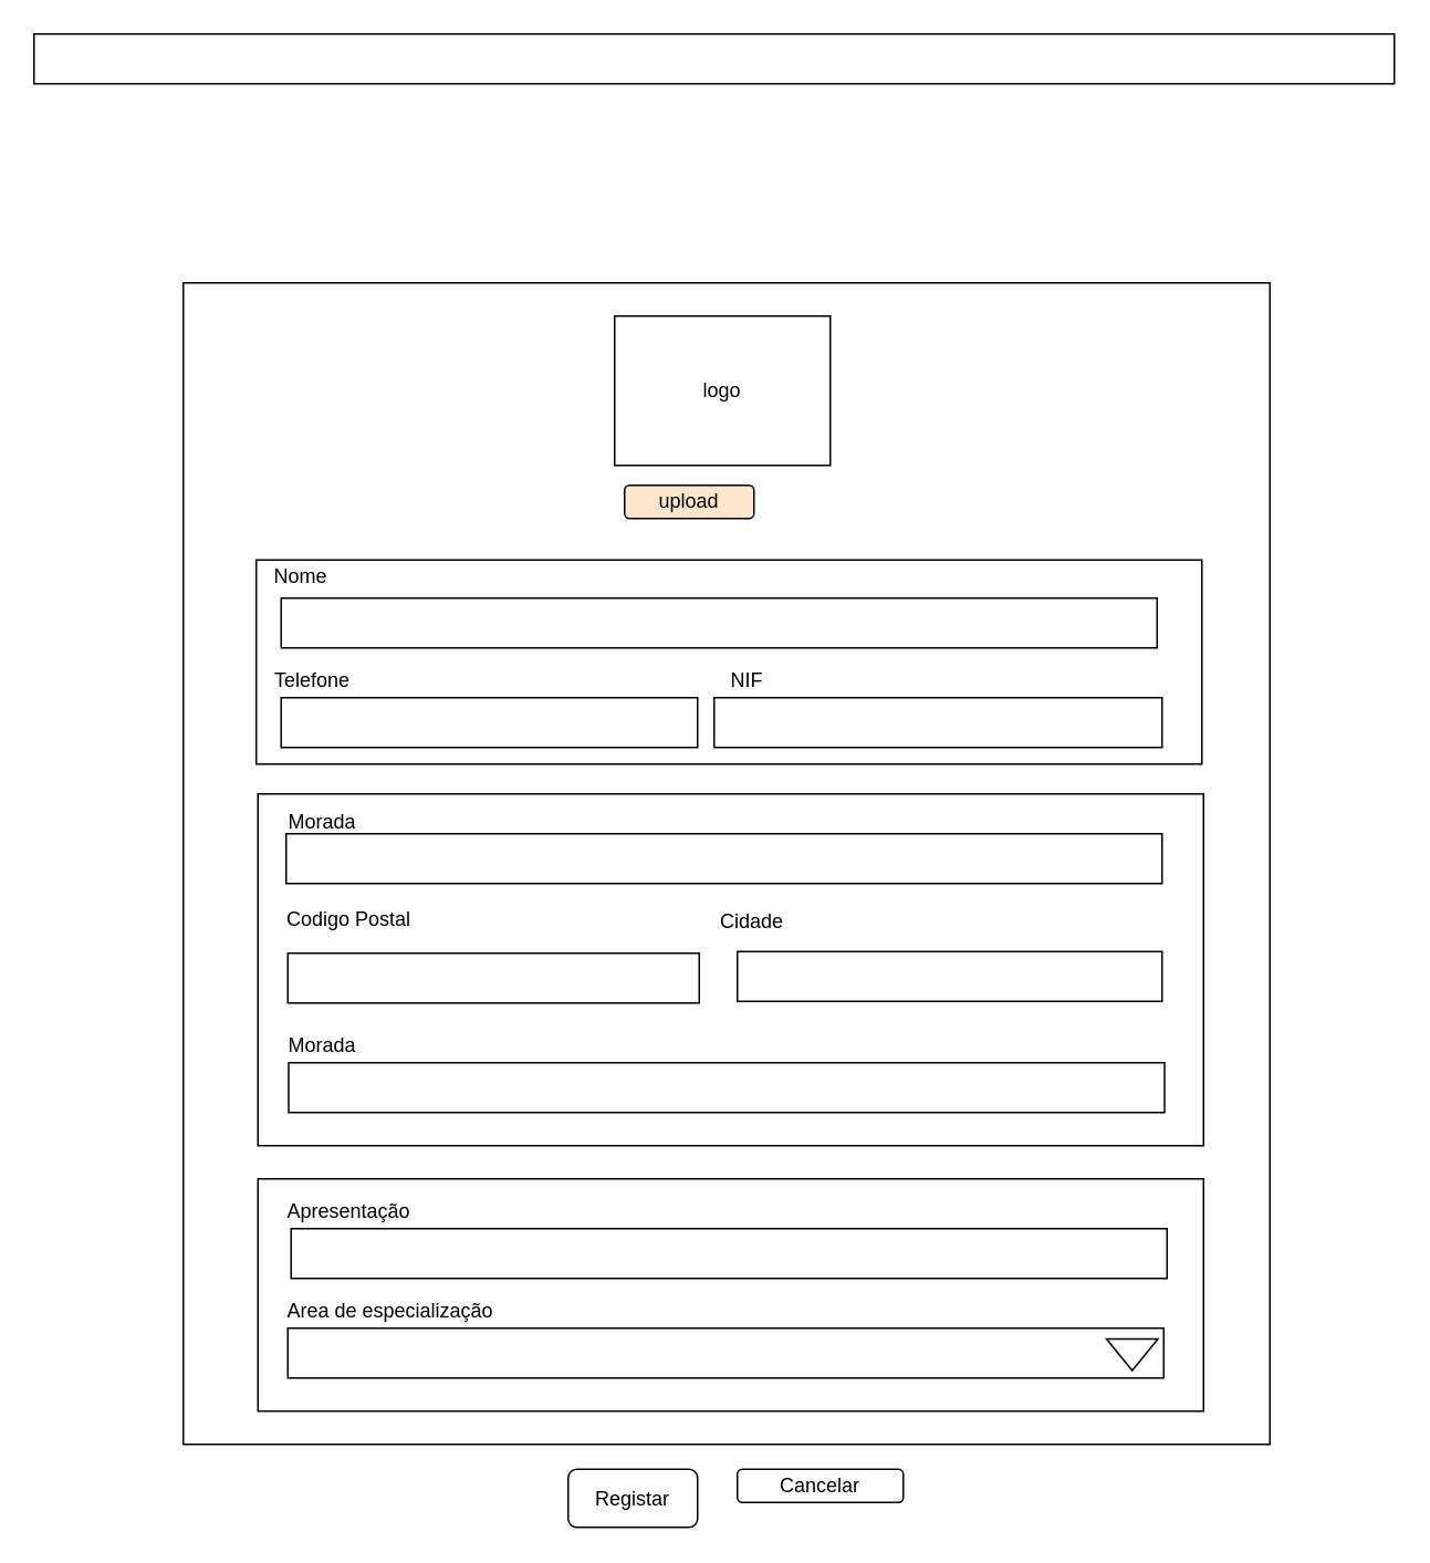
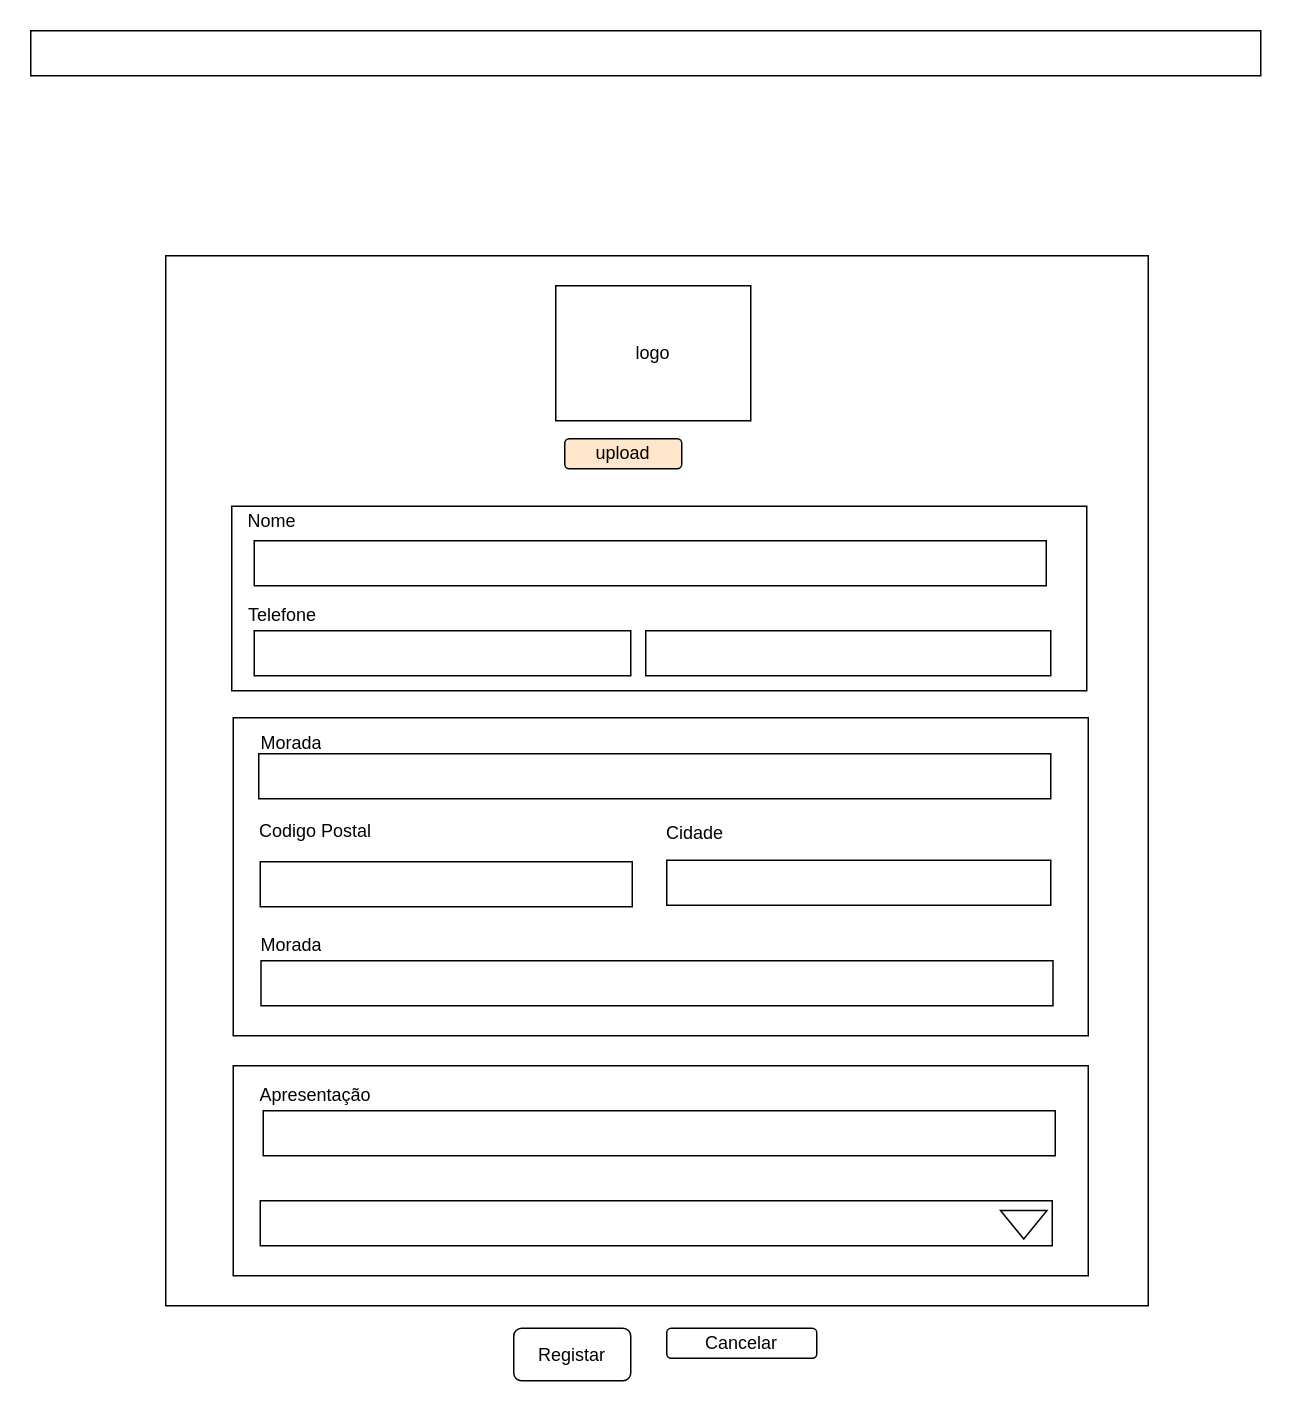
  <mxCell id="0" />
  <mxCell id="1" parent="0" />
  <mxCell id="2" value="" style="rounded=0;whiteSpace=wrap;html=1;" parent="1" vertex="1"><mxGeometry x="20" width="820" height="30" as="geometry" y="20" /></mxCell>
  <mxCell id="3" value="" style="rounded=0;whiteSpace=wrap;html=1;" parent="1" vertex="1"><mxGeometry x="370" y="660" width="120" height="30" as="geometry" /></mxCell>
  <mxCell id="4" value="" style="rounded=0;whiteSpace=wrap;html=1;" parent="1" vertex="1"><mxGeometry x="110" y="170" width="655" height="700" as="geometry" /></mxCell>
  <mxCell id="5" value="" style="rounded=0;whiteSpace=wrap;html=1;" parent="1" vertex="1"><mxGeometry x="155" y="478" width="570" height="212" as="geometry" /></mxCell>
  <mxCell id="6" value="" style="rounded=0;whiteSpace=wrap;html=1;" parent="1" vertex="1"><mxGeometry x="154" y="337" width="570" height="123" as="geometry" /></mxCell>
  <mxCell id="7" value="logo" style="whiteSpace=wrap;html=1;aspect=fixed;" parent="1" vertex="1"><mxGeometry x="370" y="190" width="130" height="90" as="geometry" /></mxCell>
  <mxCell id="8" value="upload" style="rounded=1;html=1;whiteSpace=wrap;align=center;verticalAlign=middle;fontStyle=0;fontSize=12;sketch=0;fillColor=#ffe6cc;" parent="1" vertex="1"><mxGeometry x="376" y="292" width="78" height="20" as="geometry" /></mxCell>
  <mxCell id="9" value="" style="rounded=0;whiteSpace=wrap;html=1;" parent="1" vertex="1"><mxGeometry x="172" y="502" width="528" height="30" as="geometry" /></mxCell>
  <mxCell id="10" value="Morada" style="text;html=1;strokeColor=none;fillColor=none;align=center;verticalAlign=middle;whiteSpace=wrap;overflow=hidden;" parent="1" vertex="1"><mxGeometry x="114" y="485" width="160" height="20" as="geometry" /></mxCell>
  <mxCell id="11" value="Codigo Postal" style="text;html=1;strokeColor=none;fillColor=none;align=center;verticalAlign=middle;whiteSpace=wrap;overflow=hidden;" parent="1" vertex="1"><mxGeometry x="130" y="544" width="160" height="20" as="geometry" /></mxCell>
  <mxCell id="12" value="" style="rounded=0;whiteSpace=wrap;html=1;" parent="1" vertex="1"><mxGeometry x="173" y="574" width="248" height="30" as="geometry" /></mxCell>
  <mxCell id="13" value="" style="rounded=0;whiteSpace=wrap;html=1;" parent="1" vertex="1"><mxGeometry x="444" y="573" width="256" height="30" as="geometry" /></mxCell>
- <mxCell id="14" value="Cidade" style="text;html=1;strokeColor=none;fillColor=none;align=center;verticalAlign=middle;whiteSpace=wrap;overflow=hidden;" parent="1" vertex="1"><mxGeometry x="373" y="545" width="160" height="20" as="geometry" /></mxCell>
+ <mxCell id="14" value="Cidade" style="text;html=1;strokeColor=none;fillColor=none;align=center;verticalAlign=middle;whiteSpace=wrap;overflow=hidden;" parent="1" vertex="1"><mxGeometry x="383" y="545" width="160" height="20" as="geometry" /></mxCell>
  <mxCell id="15" value="" style="rounded=0;whiteSpace=wrap;html=1;" parent="1" vertex="1"><mxGeometry x="169" y="360" width="528" height="30" as="geometry" /></mxCell>
  <mxCell id="16" value="Nome" style="text;html=1;strokeColor=none;fillColor=none;align=center;verticalAlign=middle;whiteSpace=wrap;overflow=hidden;" parent="1" vertex="1"><mxGeometry x="101" y="337" width="160" height="20" as="geometry" /></mxCell>
  <mxCell id="17" value="Telefone" style="text;html=1;strokeColor=none;fillColor=none;align=center;verticalAlign=middle;whiteSpace=wrap;overflow=hidden;" parent="1" vertex="1"><mxGeometry x="108" y="400" width="160" height="20" as="geometry" /></mxCell>
  <mxCell id="18" value="" style="rounded=0;whiteSpace=wrap;html=1;" parent="1" vertex="1"><mxGeometry x="169" y="420" width="251" height="30" as="geometry" /></mxCell>
  <mxCell id="19" value="" style="rounded=0;whiteSpace=wrap;html=1;" parent="1" vertex="1"><mxGeometry x="430" y="420" width="270" height="30" as="geometry" /></mxCell>
- <mxCell id="20" value="NIF" style="text;html=1;strokeColor=none;fillColor=none;align=center;verticalAlign=middle;whiteSpace=wrap;overflow=hidden;" parent="1" vertex="1"><mxGeometry x="370" y="400" width="160" height="20" as="geometry" /></mxCell>
  <mxCell id="21" value="" style="rounded=0;whiteSpace=wrap;html=1;" parent="1" vertex="1"><mxGeometry x="173.5" y="640" width="528" height="30" as="geometry" /></mxCell>
  <mxCell id="22" value="Morada" style="text;html=1;strokeColor=none;fillColor=none;align=center;verticalAlign=middle;whiteSpace=wrap;overflow=hidden;" parent="1" vertex="1"><mxGeometry x="114" y="620" width="160" height="20" as="geometry" /></mxCell>
  <mxCell id="23" value="Registar" style="rounded=1;html=1;whiteSpace=wrap;align=center;verticalAlign=middle;fontStyle=0;fontSize=12;sketch=0;" parent="1" vertex="1"><mxGeometry x="342" y="885" width="78" height="35" as="geometry" /></mxCell>
  <mxCell id="24" value="" style="rounded=0;whiteSpace=wrap;html=1;" parent="1" vertex="1"><mxGeometry x="155" y="710" width="570" height="140" as="geometry" /></mxCell>
  <mxCell id="25" value="Apresentação" style="text;html=1;strokeColor=none;fillColor=none;align=center;verticalAlign=middle;whiteSpace=wrap;overflow=hidden;" parent="1" vertex="1"><mxGeometry x="130" y="720" width="160" height="20" as="geometry" /></mxCell>
  <mxCell id="26" value="" style="rounded=0;whiteSpace=wrap;html=1;" parent="1" vertex="1"><mxGeometry x="175" y="740" width="528" height="30" as="geometry" /></mxCell>
- <mxCell id="27" value="Area de especialização" style="text;html=1;strokeColor=none;fillColor=none;align=center;verticalAlign=middle;whiteSpace=wrap;overflow=hidden;" parent="1" vertex="1"><mxGeometry x="155" y="780" width="160" height="20" as="geometry" /></mxCell>
  <mxCell id="28" value="" style="rounded=0;whiteSpace=wrap;html=1;" parent="1" vertex="1"><mxGeometry x="173" y="800" width="528" height="30" as="geometry" /></mxCell>
  <mxCell id="29" value="Cancelar" style="rounded=1;html=1;whiteSpace=wrap;align=center;verticalAlign=middle;fontStyle=0;fontSize=12;sketch=0;" vertex="1" parent="1"><mxGeometry x="444" y="885" width="100" height="20" as="geometry" /></mxCell>
  <mxCell id="30" value="" style="shape=flexArrow;endArrow=classic;html=1;rounded=0;" edge="1" parent="1"><mxGeometry width="50" height="50" relative="1" as="geometry"><mxPoint x="682" y="806" as="sourcePoint" /><mxPoint x="682" y="826" as="targetPoint" /></mxGeometry></mxCell>
